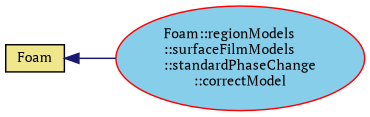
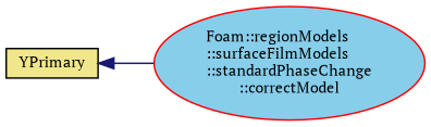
  digraph {
    rankdir=LR
    fontname="PT Serif"
    node [fontname="PT Serif" fontsize=10 style=filled]
-   n1 [color=black fillcolor=khaki fontcolor=black height=0.2 label=Foam shape=box width=0.4]
+   n1 [color=black fillcolor=khaki fontcolor=black height=0.2 label=YPrimary shape=box width=0.4]
    n2 [color=red height=0.2 label="Foam::regionModels\l::surfaceFilmModels\l::standardPhaseChange\l::correctModel" shape=ellipse width=0.4 fillcolor=skyblue]
    n1 -> n2 [color=midnightblue dir=back fontname="PT Serif" fontsize=10 labelfontname=Helvetica labelfontsize=10 style=solid]
  }
